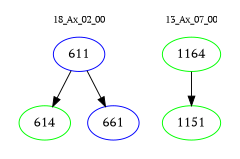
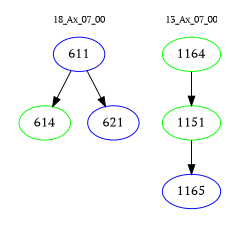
  digraph {
    fontname="PT Serif"
    node [color=green fontname="PT Serif"]
    edge [color=black fontname="PT Serif"]
    n1 [label=614]
    n2 [color=blue label=611]
-   n3 [color=blue label=661]
+   n3 [color=blue label=621]
    n4 [label=1164]
    n5 [label=1151]
+   n6 [color=blue label=1165]
    subgraph cluster_1 {
      color=white
      fontsize=10
-     label="18_Ax_02_00"
+     label="18_Ax_07_00"
      n1
      n2
      n3
    }
    subgraph cluster_2 {
      color=white
      fontsize=10
      label="13_Ax_07_00"
      n4
      n5
+     n6
    }
    n2 -> n1
    n2 -> n3
    n4 -> n5
+   n5 -> n6
  }
